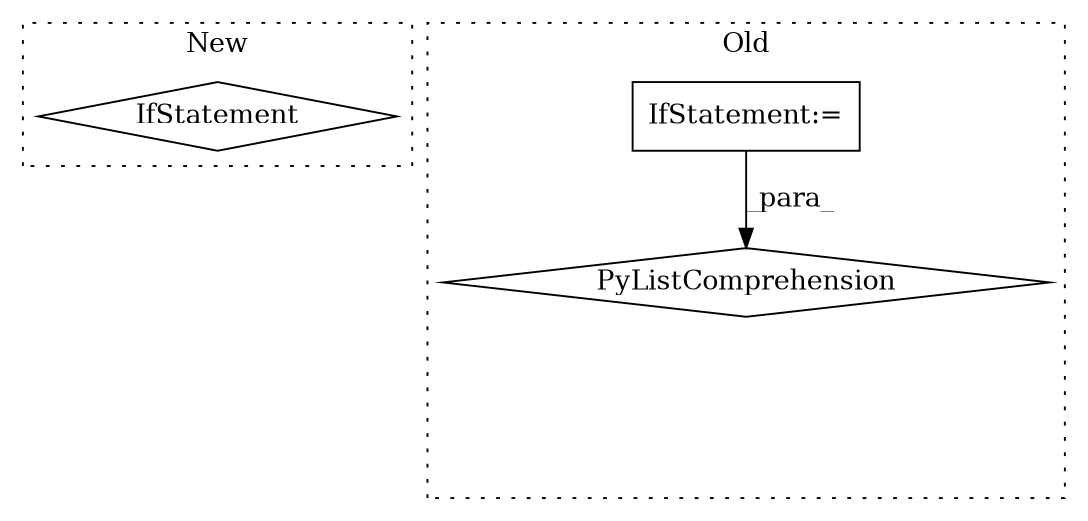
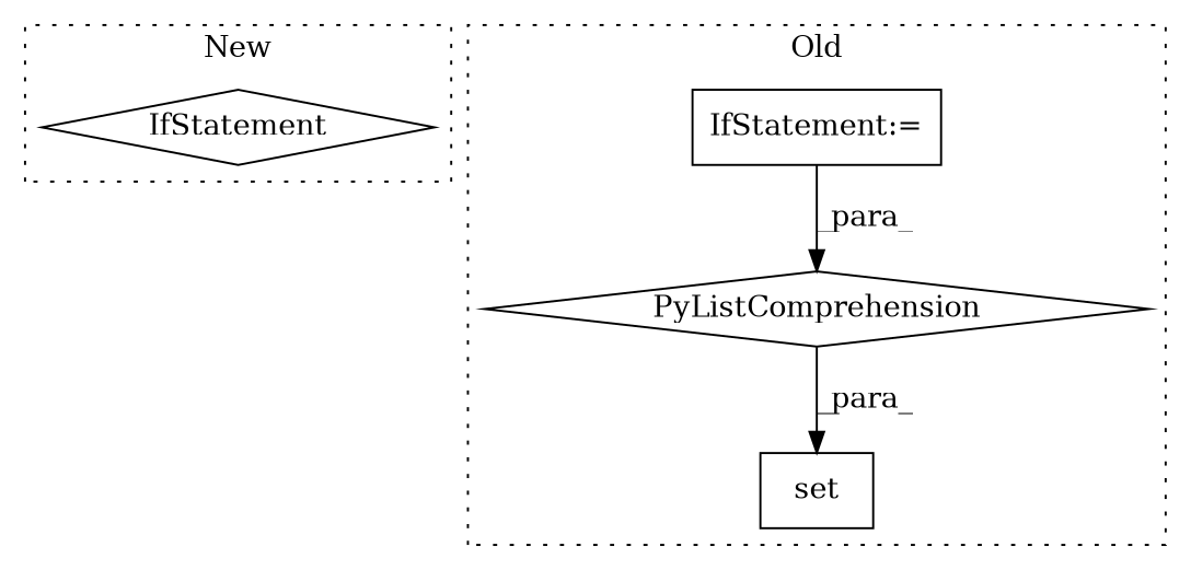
  digraph {
    node [shape=diamond]
    n1 [a=25 l="4,2" label=IfStatement s="4843,4862"]
+   n2 [a=32 l="4,1" label=set s="4336,4346" shape=box]
    n3 [a=7 l=1 label="IfStatement:=" s=4053 shape=box]
    n4 [a=109 l=127 label=PyListComprehension s=4157]
    subgraph cluster_1 {
      label=New
      style=dotted
      n1
    }
    subgraph cluster_2 {
      label=Old
      style=dotted
+     n2
      n3
      n4
    }
    n3 -> n4 [label=_para_]
+   n4 -> n2 [label=_para_]
  }
